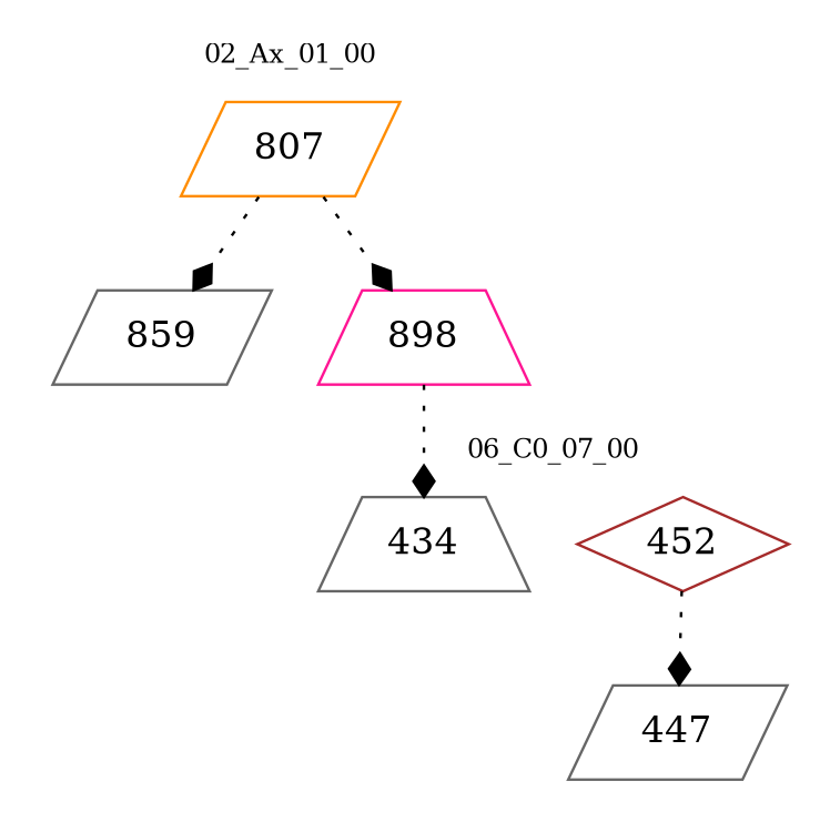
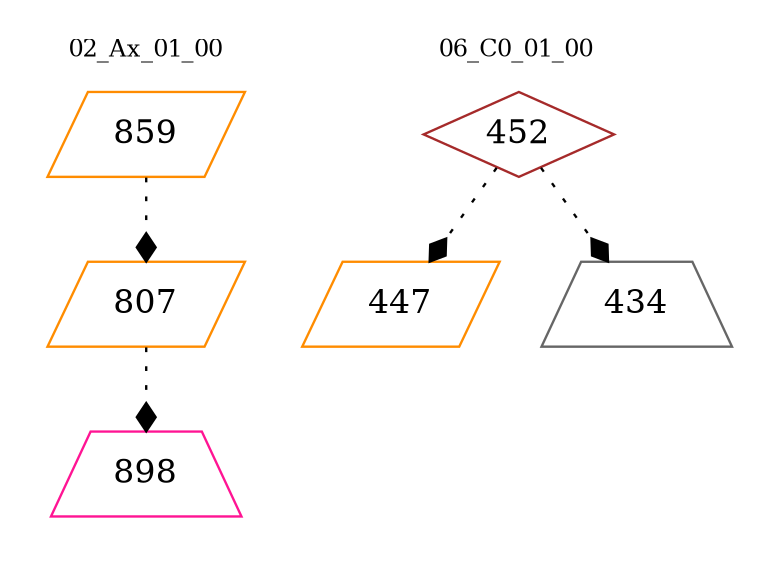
  digraph {
    node [color=darkorange shape=parallelogram]
    edge [arrowhead=diamond color=black style=dotted]
    n1 [label=807]
-   n2 [color=gray40 label=859]
+   n2 [label=859]
    n3 [color=deeppink label=898 shape=trapezium]
    n4 [color=brown label=452 shape=diamond]
-   n5 [color=gray40 label=447]
+   n5 [label=447]
    n6 [color=gray40 label=434 shape=trapezium]
    subgraph cluster_1 {
      color=white
      fontsize=10
      label="02_Ax_01_00"
      n1
      n2
      n3
    }
    subgraph cluster_2 {
      color=white
      fontsize=10
-     label="06_C0_07_00"
+     label="06_C0_01_00"
      n4
      n5
      n6
    }
-   n1 -> n2
+   n2 -> n1
    n1 -> n3
    n4 -> n5
-   n3 -> n6
+   n4 -> n6
  }
